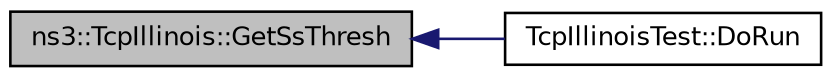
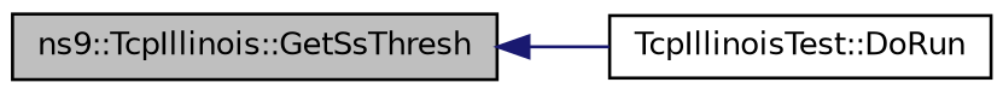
  digraph {
    rankdir=LR
    node [color=black fontname=Helvetica fontsize=10 shape=record style=filled]
-   n1 [fillcolor=grey75 fontcolor=black height=0.2 label="ns3::TcpIllinois::GetSsThresh" width=0.4]
+   n1 [fillcolor=grey75 fontcolor=black height=0.2 label="ns9::TcpIllinois::GetSsThresh" width=0.4]
    n2 [fillcolor=white height=0.2 label="TcpIllinoisTest::DoRun" width=0.4]
    n1 -> n2 [color=midnightblue dir=back fontname=Helvetica fontsize=10 labelfontname=Helvetica labelfontsize=10 style=solid]
  }
